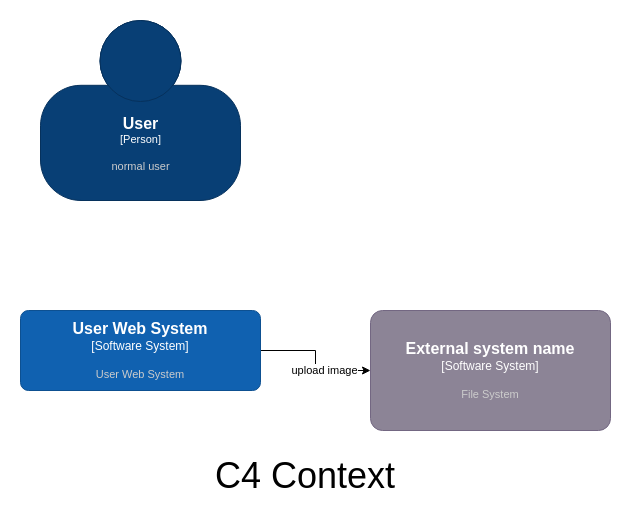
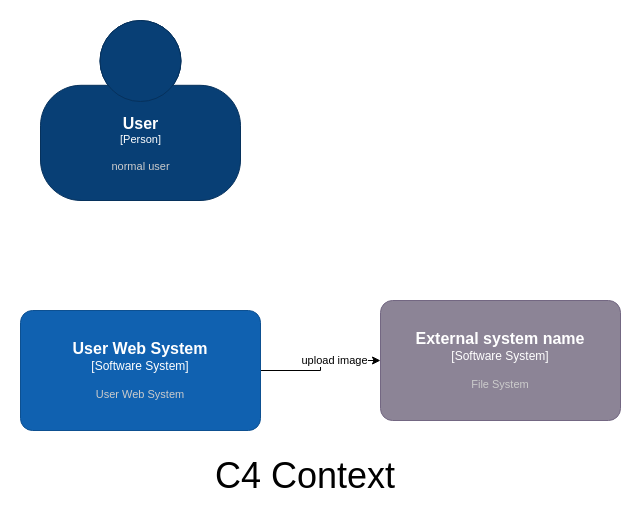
  <mxCell id="0" />
  <mxCell id="1" parent="0" />
  <mxCell id="2" value="&lt;font style=&quot;font-size: 16px&quot;&gt;&lt;b&gt;User&lt;/b&gt;&lt;/font&gt;&lt;div&gt;[Person]&lt;/div&gt;&lt;br&gt;&lt;div&gt;&lt;font style=&quot;font-size: 11px&quot;&gt;&lt;font color=&quot;#cccccc&quot;&gt;normal user&lt;/font&gt;&lt;/div&gt;" style="html=1;fontSize=11;dashed=0;whitespace=wrap;fillColor=#083F75;strokeColor=#06315C;fontColor=#ffffff;shape=mxgraph.c4.person2;align=center;metaEdit=1;points=[[0.5,0,0],[1,0.5,0],[1,0.75,0],[0.75,1,0],[0.5,1,0],[0.25,1,0],[0,0.75,0],[0,0.5,0]];resizable=0;" vertex="1" parent="1"><mxGeometry x="40" y="20" width="200" height="180" as="geometry" /></mxCell>
  <mxCell id="3" style="edgeStyle=orthogonalEdgeStyle;rounded=0;orthogonalLoop=1;jettySize=auto;html=1;exitX=1;exitY=0.5;exitDx=0;exitDy=0;exitPerimeter=0;" edge="1" parent="1" source="5" target="6"><mxGeometry relative="1" as="geometry" /></mxCell>
  <mxCell id="4" value="upload image" style="edgeLabel;html=1;align=center;verticalAlign=middle;resizable=0;points=[];" vertex="1" connectable="0" parent="3"><mxGeometry x="0.273" y="1" relative="1" as="geometry"><mxPoint as="offset" /></mxGeometry></mxCell>
- <mxCell id="5" value="&lt;font style=&quot;font-size: 16px&quot;&gt;&lt;b&gt;User Web System&lt;/b&gt;&lt;/font&gt;&lt;div&gt;[Software System]&lt;/div&gt;&lt;br&gt;&lt;div&gt;&lt;font style=&quot;font-size: 11px&quot;&gt;&lt;font color=&quot;#cccccc&quot;&gt;User Web System&lt;/font&gt;&lt;/div&gt;" style="rounded=1;whiteSpace=wrap;html=1;labelBackgroundColor=none;fillColor=#1061B0;fontColor=#ffffff;align=center;arcSize=10;strokeColor=#0D5091;metaEdit=1;resizable=0;points=[[0.25,0,0],[0.5,0,0],[0.75,0,0],[1,0.25,0],[1,0.5,0],[1,0.75,0],[0.75,1,0],[0.5,1,0],[0.25,1,0],[0,0.75,0],[0,0.5,0],[0,0.25,0]];" vertex="1" parent="1"><mxGeometry x="20" y="310" width="240" height="80" as="geometry" /></mxCell>
- <mxCell id="6" value="&lt;font style=&quot;font-size: 16px&quot;&gt;&lt;b&gt;External system name&lt;/b&gt;&lt;/font&gt;&lt;div&gt;[Software System]&lt;/div&gt;&lt;br&gt;&lt;div&gt;&lt;font style=&quot;font-size: 11px&quot;&gt;&lt;font color=&quot;#cccccc&quot;&gt;File System&lt;/font&gt;&lt;/div&gt;" style="rounded=1;whiteSpace=wrap;html=1;labelBackgroundColor=none;fillColor=#8C8496;fontColor=#ffffff;align=center;arcSize=10;strokeColor=#736782;metaEdit=1;resizable=0;points=[[0.25,0,0],[0.5,0,0],[0.75,0,0],[1,0.25,0],[1,0.5,0],[1,0.75,0],[0.75,1,0],[0.5,1,0],[0.25,1,0],[0,0.75,0],[0,0.5,0],[0,0.25,0]];" vertex="1" parent="1"><mxGeometry x="370" y="310" width="240" height="120" as="geometry" /></mxCell>
+ <mxCell id="5" value="&lt;font style=&quot;font-size: 16px&quot;&gt;&lt;b&gt;User Web System&lt;/b&gt;&lt;/font&gt;&lt;div&gt;[Software System]&lt;/div&gt;&lt;br&gt;&lt;div&gt;&lt;font style=&quot;font-size: 11px&quot;&gt;&lt;font color=&quot;#cccccc&quot;&gt;User Web System&lt;/font&gt;&lt;/div&gt;" style="rounded=1;whiteSpace=wrap;html=1;labelBackgroundColor=none;fillColor=#1061B0;fontColor=#ffffff;align=center;arcSize=10;strokeColor=#0D5091;metaEdit=1;resizable=0;points=[[0.25,0,0],[0.5,0,0],[0.75,0,0],[1,0.25,0],[1,0.5,0],[1,0.75,0],[0.75,1,0],[0.5,1,0],[0.25,1,0],[0,0.75,0],[0,0.5,0],[0,0.25,0]];" vertex="1" parent="1"><mxGeometry x="20" y="310" width="240" height="120" as="geometry" /></mxCell>
+ <mxCell id="6" value="&lt;font style=&quot;font-size: 16px&quot;&gt;&lt;b&gt;External system name&lt;/b&gt;&lt;/font&gt;&lt;div&gt;[Software System]&lt;/div&gt;&lt;br&gt;&lt;div&gt;&lt;font style=&quot;font-size: 11px&quot;&gt;&lt;font color=&quot;#cccccc&quot;&gt;File System&lt;/font&gt;&lt;/div&gt;" style="rounded=1;whiteSpace=wrap;html=1;labelBackgroundColor=none;fillColor=#8C8496;fontColor=#ffffff;align=center;arcSize=10;strokeColor=#736782;metaEdit=1;resizable=0;points=[[0.25,0,0],[0.5,0,0],[0.75,0,0],[1,0.25,0],[1,0.5,0],[1,0.75,0],[0.75,1,0],[0.5,1,0],[0.25,1,0],[0,0.75,0],[0,0.5,0],[0,0.25,0]];" vertex="1" parent="1"><mxGeometry x="380" y="300" width="240" height="120" as="geometry" /></mxCell>
  <mxCell id="7" value="&lt;font style=&quot;font-size: 36px&quot;&gt;C4 Context&lt;/font&gt;" style="text;html=1;strokeColor=none;fillColor=none;align=center;verticalAlign=middle;whiteSpace=wrap;rounded=0;" vertex="1" parent="1"><mxGeometry x="190" y="460" width="230" height="30" as="geometry" /></mxCell>
